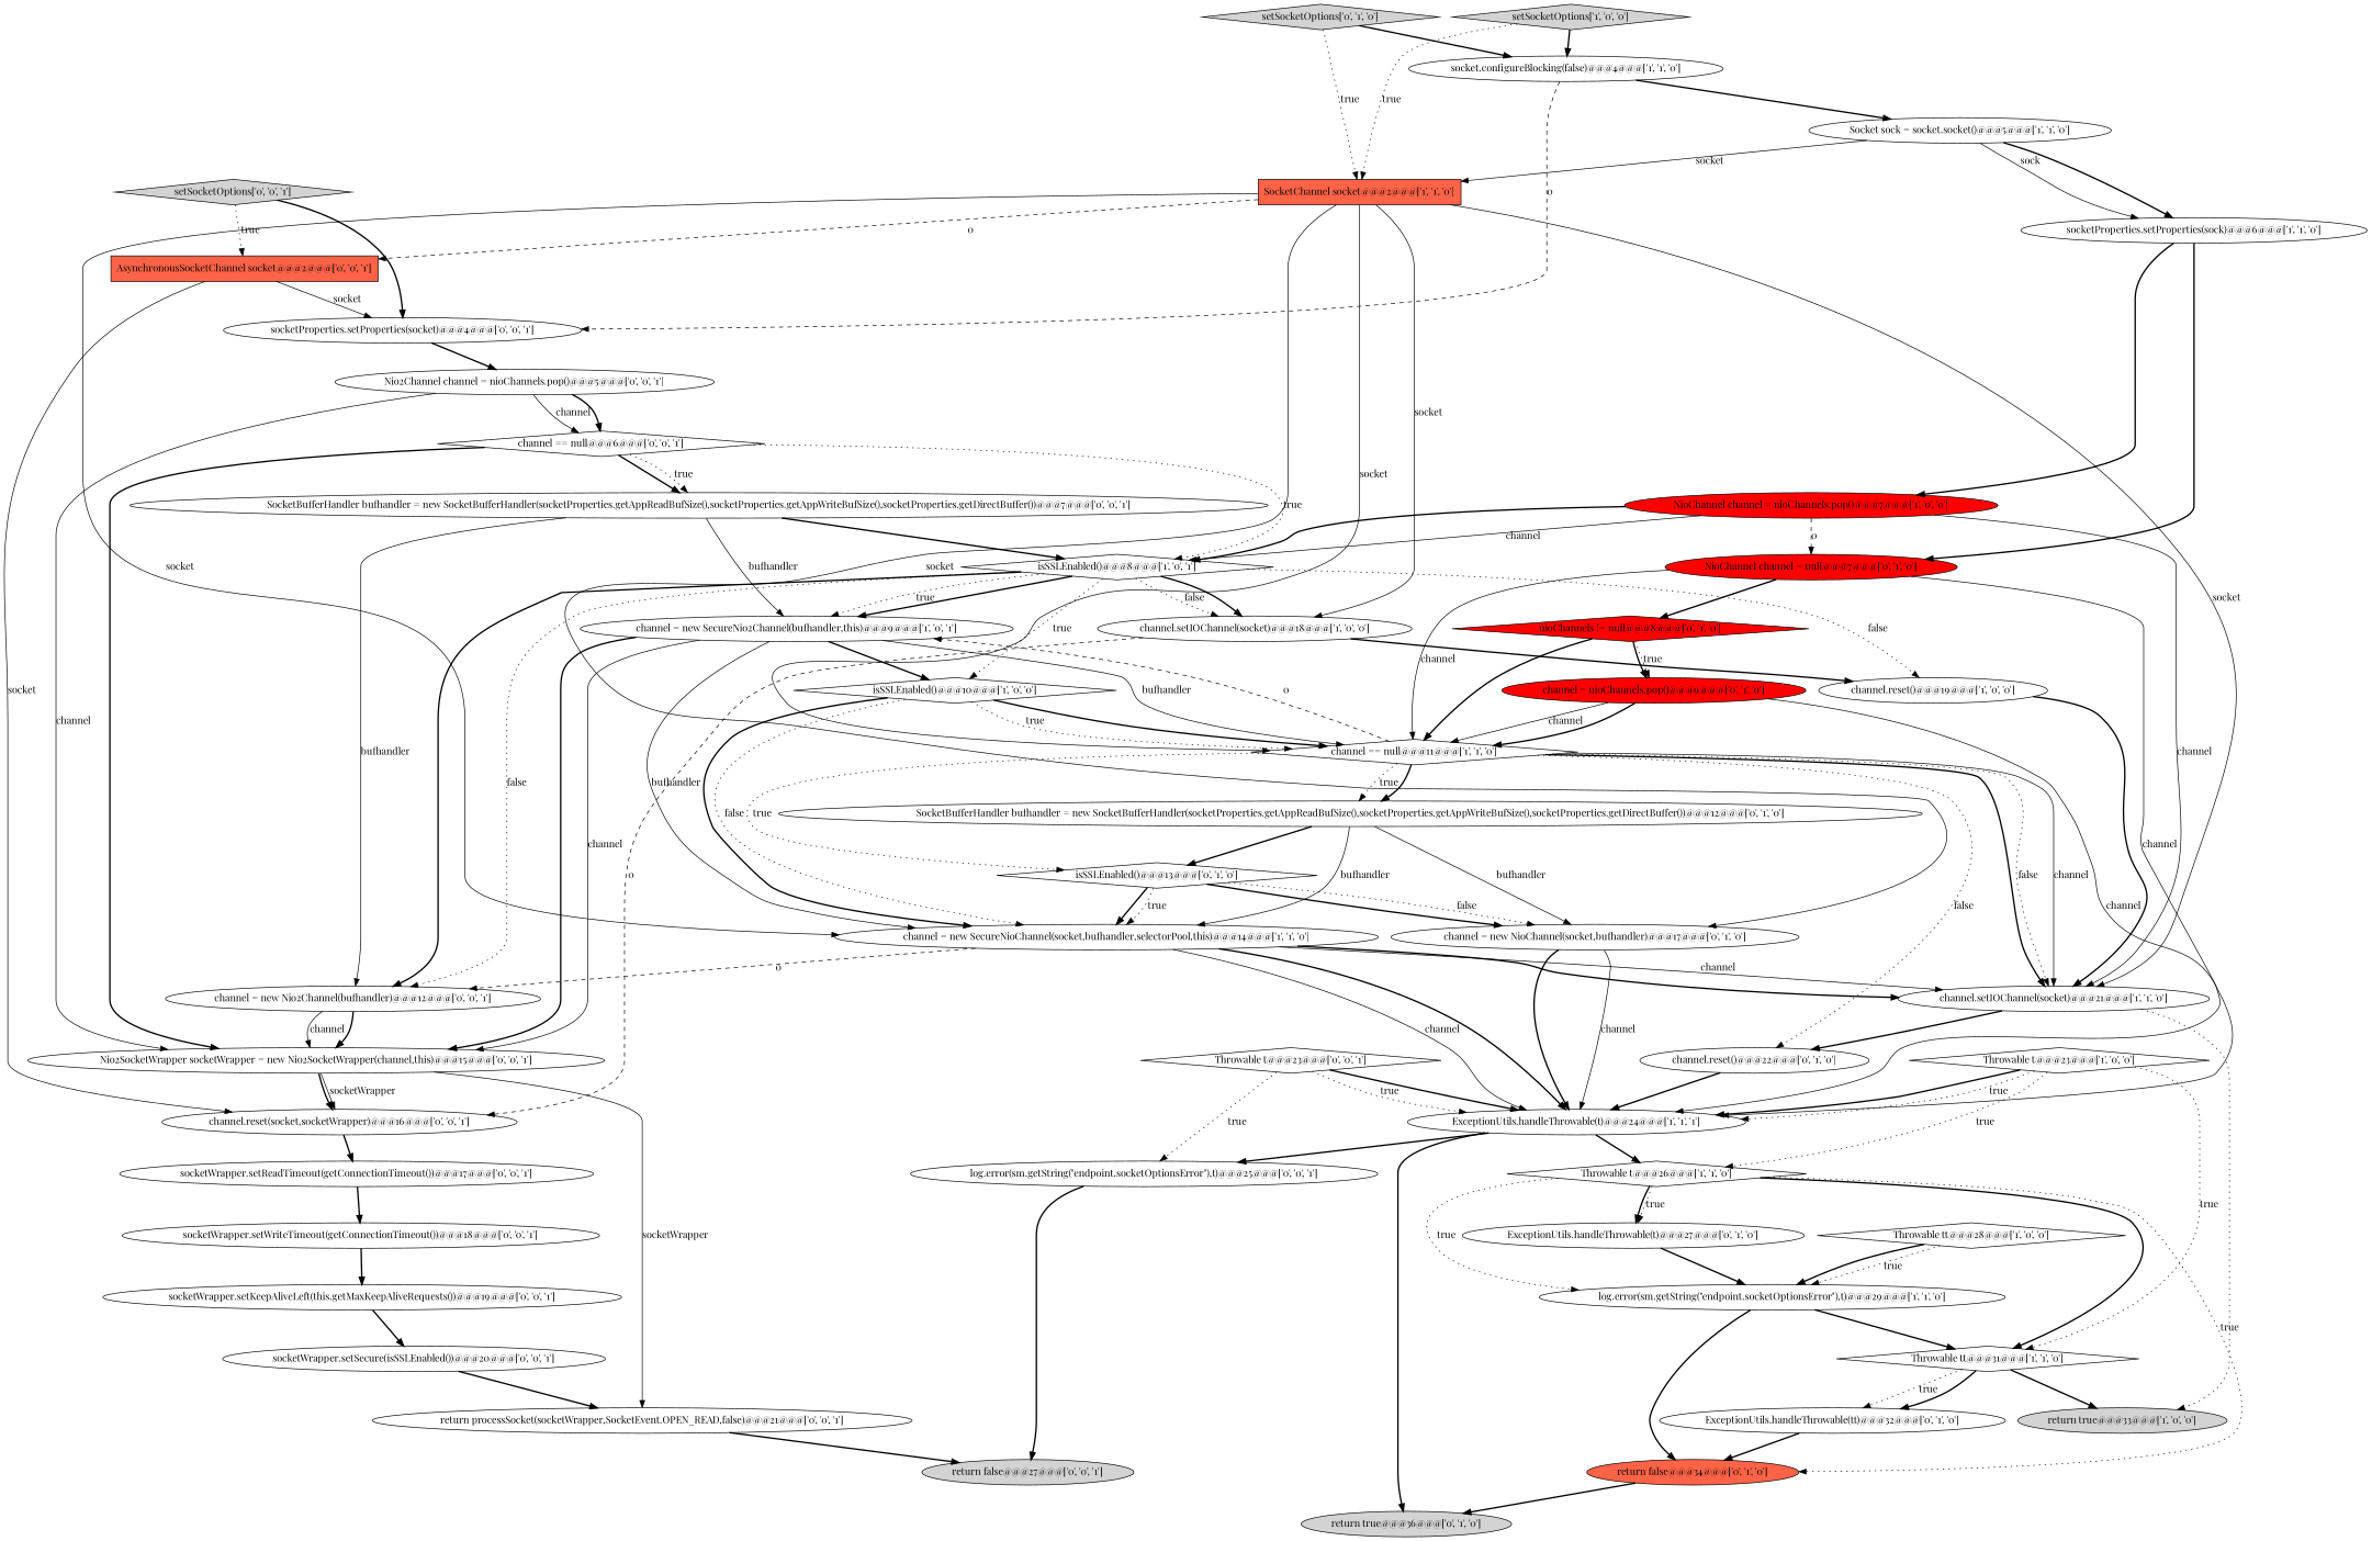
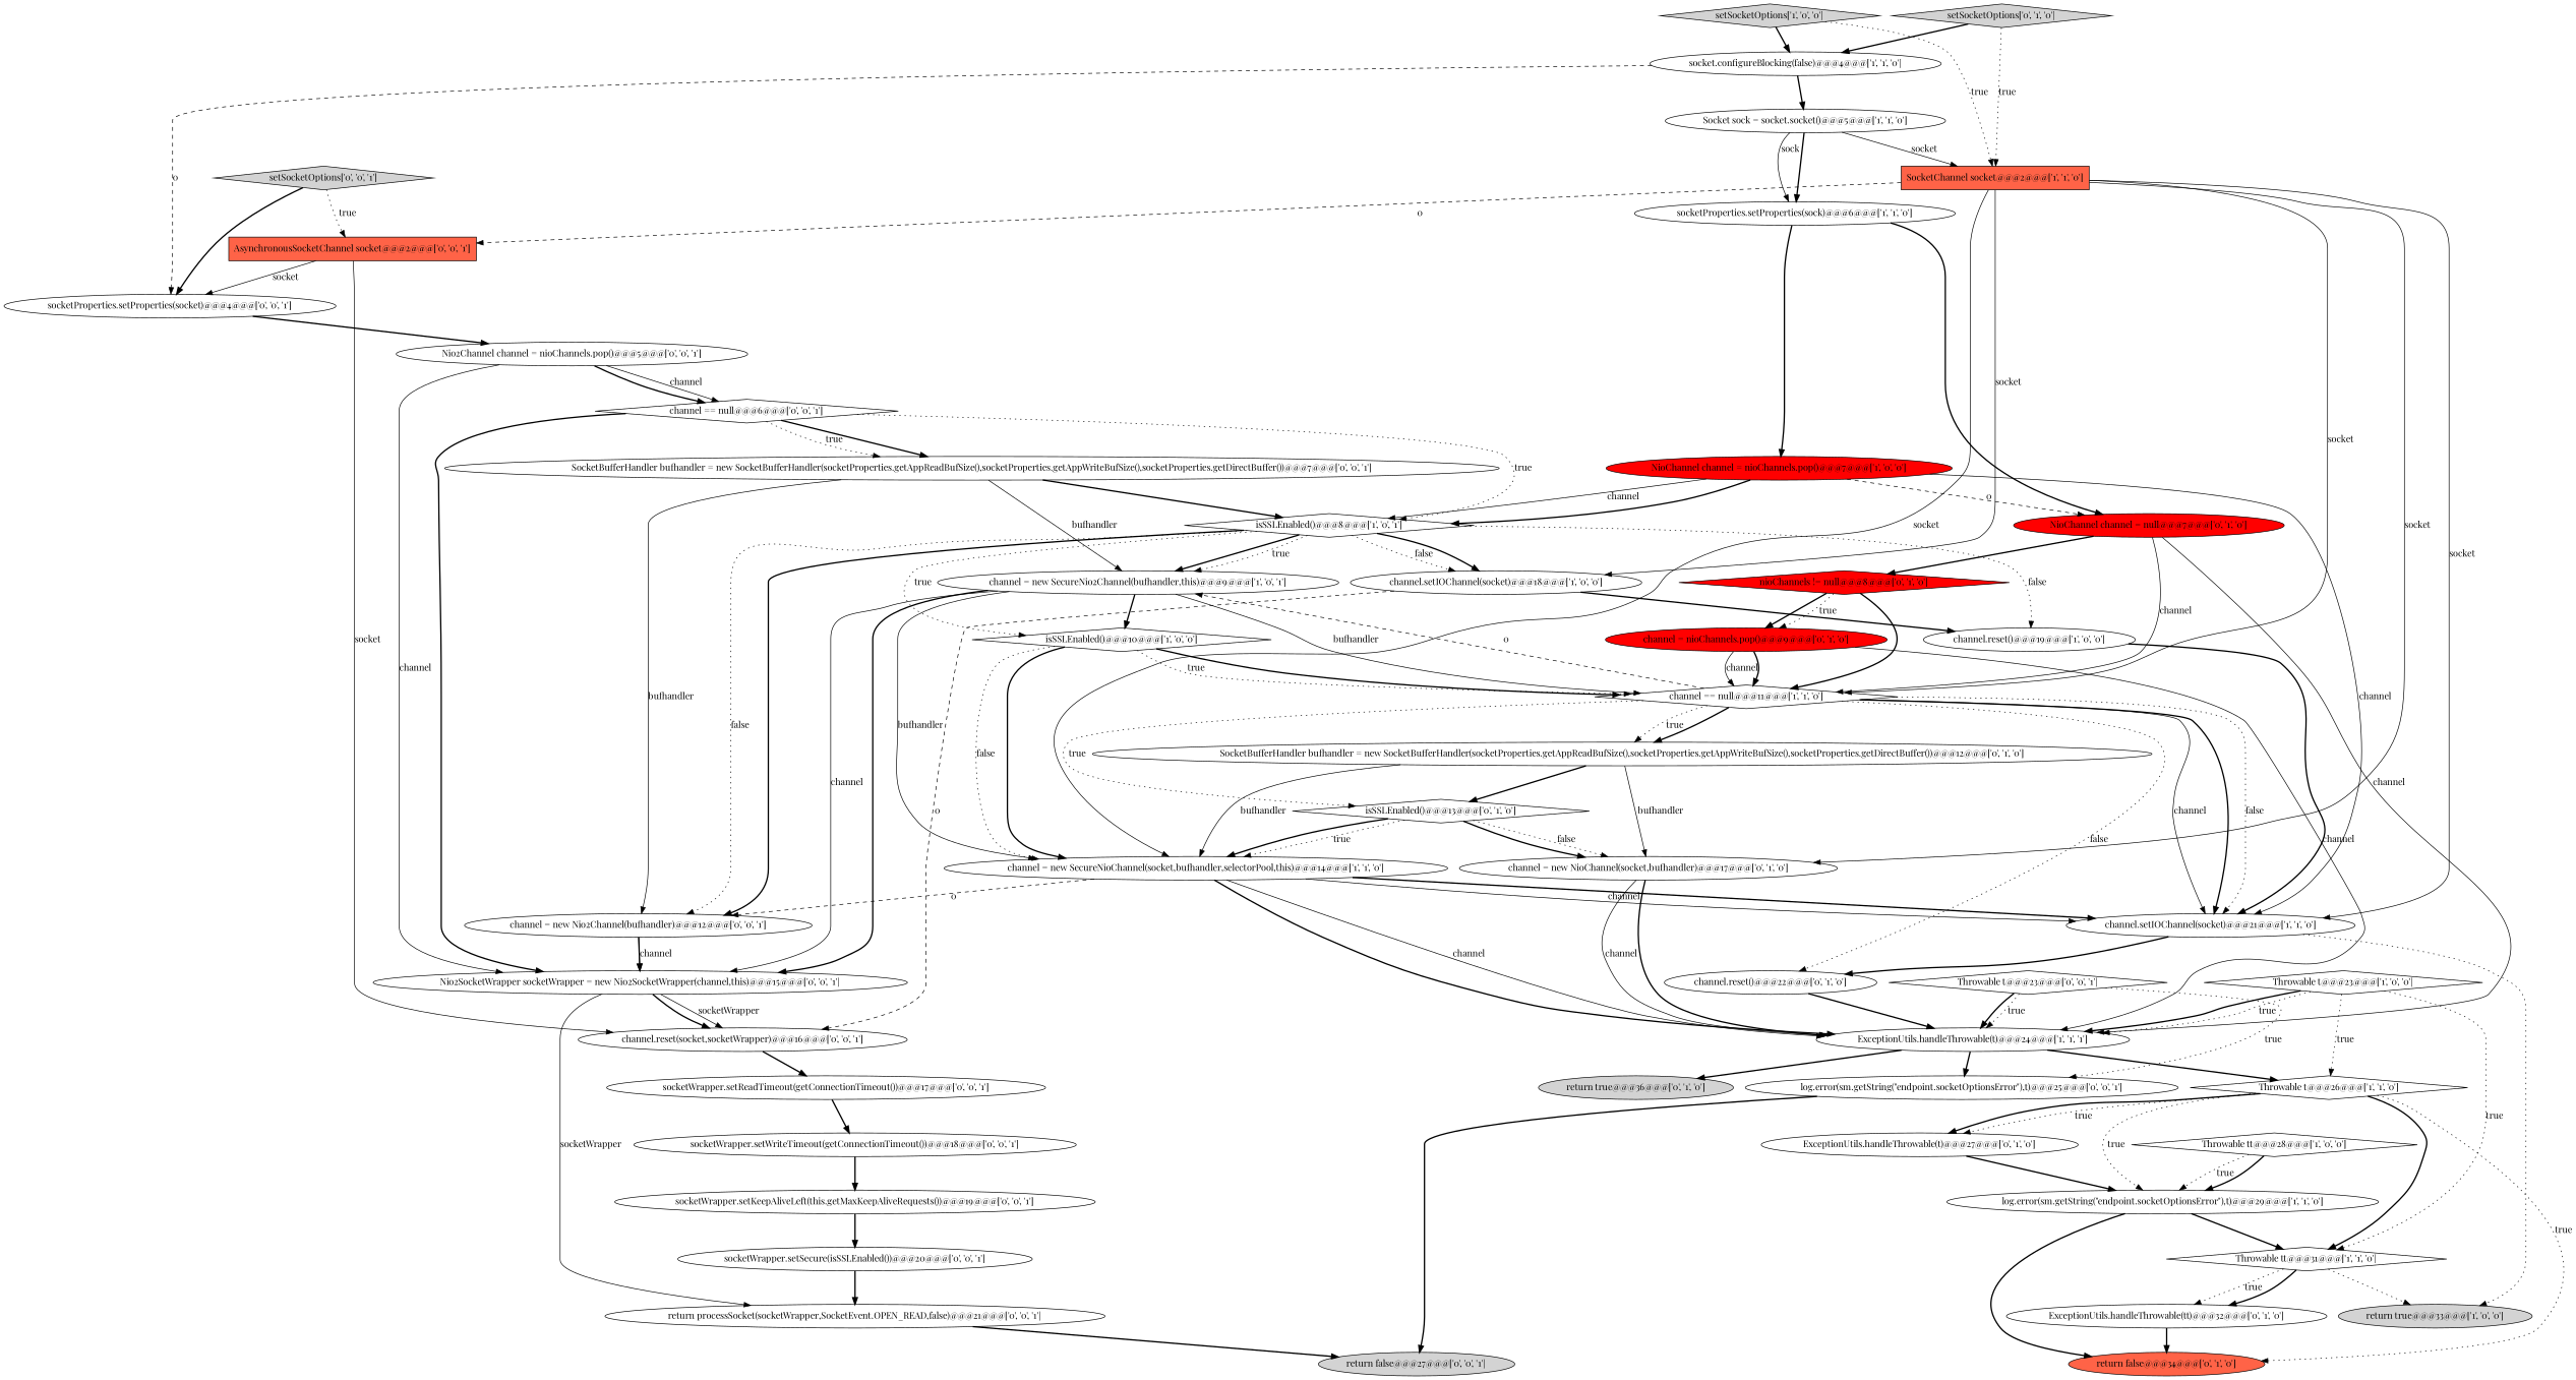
  digraph {
    fontname="Playfair Display"
    node [fillcolor=white fontname="Playfair Display" shape=ellipse style=filled]
    edge [fontname="Playfair Display" style=bold]
    n1 [label="ExceptionUtils.handleThrowable(t)@@@24@@@['1', '1', '1']"]
    n2 [label="log.error(sm.getString(\"endpoint.socketOptionsError\"),t)@@@25@@@['0', '0', '1']"]
    n3 [fillcolor=lightgray label="return true@@@36@@@['0', '1', '0']"]
    n4 [label="Throwable t@@@26@@@['1', '1', '0']" shape=diamond]
    n5 [fillcolor=lightgray label="return false@@@27@@@['0', '0', '1']"]
    n6 [label="log.error(sm.getString(\"endpoint.socketOptionsError\"),t)@@@29@@@['1', '1', '0']"]
    n7 [label="Throwable tt@@@31@@@['1', '1', '0']" shape=diamond]
    n8 [fillcolor=tomato label="return false@@@34@@@['0', '1', '0']"]
    n9 [label="ExceptionUtils.handleThrowable(t)@@@27@@@['0', '1', '0']"]
    n10 [fillcolor=lightgray label="setSocketOptions['0', '0', '1']" shape=diamond]
    n11 [fillcolor=tomato label="AsynchronousSocketChannel socket@@@2@@@['0', '0', '1']" shape=box]
    n12 [label="socketProperties.setProperties(socket)@@@4@@@['0', '0', '1']"]
    n13 [label="channel.reset(socket,socketWrapper)@@@16@@@['0', '0', '1']"]
    n14 [label="Nio2Channel channel = nioChannels.pop()@@@5@@@['0', '0', '1']"]
    n15 [fillcolor=tomato label="SocketChannel socket@@@2@@@['1', '1', '0']" shape=box]
    n16 [label="channel.setIOChannel(socket)@@@21@@@['1', '1', '0']"]
    n17 [label="channel.setIOChannel(socket)@@@18@@@['1', '0', '0']"]
    n18 [label="channel = new SecureNioChannel(socket,bufhandler,selectorPool,this)@@@14@@@['1', '1', '0']"]
    n19 [label="channel = new NioChannel(socket,bufhandler)@@@17@@@['0', '1', '0']"]
    n20 [label="channel == null@@@11@@@['1', '1', '0']" shape=diamond]
    n21 [label="channel.reset()@@@22@@@['0', '1', '0']"]
    n22 [fillcolor=lightgray label="return true@@@33@@@['1', '0', '0']"]
    n23 [label="channel.reset()@@@19@@@['1', '0', '0']"]
    n24 [label="channel = new Nio2Channel(bufhandler)@@@12@@@['0', '0', '1']"]
    n25 [label="channel = new SecureNio2Channel(bufhandler,this)@@@9@@@['1', '0', '1']"]
    n26 [label="SocketBufferHandler bufhandler = new SocketBufferHandler(socketProperties.getAppReadBufSize(),socketProperties.getAppWriteBufSize(),socketProperties.getDirectBuffer())@@@12@@@['0', '1', '0']"]
    n27 [label="isSSLEnabled()@@@13@@@['0', '1', '0']" shape=diamond]
    n28 [label="Socket sock = socket.socket()@@@5@@@['1', '1', '0']"]
    n29 [label="socketProperties.setProperties(sock)@@@6@@@['1', '1', '0']"]
    n30 [fillcolor=red label="NioChannel channel = nioChannels.pop()@@@7@@@['1', '0', '0']"]
    n31 [fillcolor=red label="NioChannel channel = null@@@7@@@['0', '1', '0']"]
    n32 [label="isSSLEnabled()@@@8@@@['1', '0', '1']" shape=diamond]
    n33 [fillcolor=red label="nioChannels != null@@@8@@@['0', '1', '0']" shape=diamond]
    n34 [label="isSSLEnabled()@@@10@@@['1', '0', '0']" shape=diamond]
    n35 [label="Nio2SocketWrapper socketWrapper = new Nio2SocketWrapper(channel,this)@@@15@@@['0', '0', '1']"]
    n36 [label="socketWrapper.setWriteTimeout(getConnectionTimeout())@@@18@@@['0', '0', '1']"]
    n37 [label="socketWrapper.setKeepAliveLeft(this.getMaxKeepAliveRequests())@@@19@@@['0', '0', '1']"]
    n38 [label="socketWrapper.setSecure(isSSLEnabled())@@@20@@@['0', '0', '1']"]
    n39 [label="Throwable tt@@@28@@@['1', '0', '0']" shape=diamond]
    n40 [fillcolor=lightgray label="setSocketOptions['0', '1', '0']" shape=diamond]
    n41 [label="socket.configureBlocking(false)@@@4@@@['1', '1', '0']"]
    n42 [label="Throwable t@@@23@@@['1', '0', '0']" shape=diamond]
    n43 [label="ExceptionUtils.handleThrowable(tt)@@@32@@@['0', '1', '0']"]
    n44 [label="socketWrapper.setReadTimeout(getConnectionTimeout())@@@17@@@['0', '0', '1']"]
    n45 [label="return processSocket(socketWrapper,SocketEvent.OPEN_READ,false)@@@21@@@['0', '0', '1']"]
    n46 [label="SocketBufferHandler bufhandler = new SocketBufferHandler(socketProperties.getAppReadBufSize(),socketProperties.getAppWriteBufSize(),socketProperties.getDirectBuffer())@@@7@@@['0', '0', '1']"]
    n47 [fillcolor=red label="channel = nioChannels.pop()@@@9@@@['0', '1', '0']"]
    n48 [label="channel == null@@@6@@@['0', '0', '1']" shape=diamond]
    n49 [label="Throwable t@@@23@@@['0', '0', '1']" shape=diamond]
    n50 [fillcolor=lightgray label="setSocketOptions['1', '0', '0']" shape=diamond]
    n1 -> n2
    n1 -> n3
    n1 -> n4
    n2 -> n5
    n4 -> n6 [label=true style=dotted]
    n4 -> n7
    n4 -> n8 [label=true style=dotted]
    n4 -> n9
    n4 -> n9 [label=true style=dotted]
    n6 -> n7
    n6 -> n8
-   n7 -> n22
+   n7 -> n22 [style=dotted]
    n7 -> n43 [label=true style=dotted]
    n7 -> n43
-   n8 -> n3
    n9 -> n6
    n10 -> n11 [label=true style=dotted]
    n10 -> n12
    n11 -> n12 [label=socket style=solid]
    n11 -> n13 [label=socket style=solid]
    n12 -> n14
    n13 -> n44
    n14 -> n35 [label=channel style=solid]
    n14 -> n48 [label=channel style=solid]
    n14 -> n48
    n15 -> n11 [label=0 style=dashed]
    n15 -> n16 [label=socket style=solid]
    n15 -> n17 [label=socket style=solid]
    n15 -> n18 [label=socket style=solid]
    n15 -> n19 [label=socket style=solid]
    n15 -> n20 [label=socket style=solid]
    n16 -> n21
    n16 -> n22 [style=dotted]
    n17 -> n13 [label=0 style=dashed]
    n17 -> n23
    n18 -> n1 [label=channel style=solid]
    n18 -> n1
    n18 -> n16
    n18 -> n16 [label=channel style=solid]
    n18 -> n24 [label=0 style=dashed]
    n19 -> n1
    n19 -> n1 [label=channel style=solid]
    n20 -> n16 [label=false style=dotted]
    n20 -> n16 [label=channel style=solid]
    n20 -> n16
    n20 -> n21 [label=false style=dotted]
    n20 -> n25 [label=0 style=dashed]
    n20 -> n26 [label=true style=dotted]
    n20 -> n26
    n20 -> n27 [label=true style=dotted]
    n21 -> n1
    n23 -> n16
    n24 -> n35
    n24 -> n35 [label=channel style=solid]
    n25 -> n18 [label=bufhandler style=solid]
    n25 -> n20 [label=bufhandler style=solid]
    n25 -> n34
    n25 -> n35
    n25 -> n35 [label=channel style=solid]
    n26 -> n18 [label=bufhandler style=solid]
    n26 -> n19 [label=bufhandler style=solid]
    n26 -> n27
    n27 -> n18 [label=true style=dotted]
    n27 -> n18
    n27 -> n19 [label=false style=dotted]
    n27 -> n19
    n28 -> n15 [label=socket style=solid]
    n28 -> n29
    n28 -> n29 [label=sock style=solid]
    n29 -> n30
    n29 -> n31
    n30 -> n16 [label=channel style=solid]
    n30 -> n31 [label=0 style=dashed]
    n30 -> n32
    n30 -> n32 [label=channel style=solid]
    n31 -> n1 [label=channel style=solid]
    n31 -> n20 [label=channel style=solid]
    n31 -> n33
    n32 -> n17
    n32 -> n17 [label=false style=dotted]
    n32 -> n23 [label=false style=dotted]
    n32 -> n24
    n32 -> n24 [label=false style=dotted]
    n32 -> n25
    n32 -> n25 [label=true style=dotted]
    n32 -> n34 [label=true style=dotted]
    n33 -> n20
    n33 -> n47
    n33 -> n47 [label=true style=dotted]
    n34 -> n18 [label=false style=dotted]
    n34 -> n18
    n34 -> n20 [label=true style=dotted]
    n34 -> n20
    n35 -> n13 [label=socketWrapper style=solid]
    n35 -> n13
    n35 -> n45 [label=socketWrapper style=solid]
    n36 -> n37
    n37 -> n38
    n38 -> n45
    n39 -> n6 [label=true style=dotted]
    n39 -> n6
    n40 -> n15 [label=true style=dotted]
    n40 -> n41
    n41 -> n12 [label=0 style=dashed]
    n41 -> n28
    n42 -> n1 [label=true style=dotted]
    n42 -> n1
    n42 -> n4 [label=true style=dotted]
    n42 -> n7 [label=true style=dotted]
    n43 -> n8
    n44 -> n36
    n45 -> n5
    n46 -> n24 [label=bufhandler style=solid]
    n46 -> n25 [label=bufhandler style=solid]
    n46 -> n32
    n47 -> n1 [label=channel style=solid]
    n47 -> n20 [label=channel style=solid]
    n47 -> n20
    n48 -> n32 [label=true style=dotted]
    n48 -> n35
    n48 -> n46
    n48 -> n46 [label=true style=dotted]
    n49 -> n1
    n49 -> n1 [label=true style=dotted]
    n49 -> n2 [label=true style=dotted]
    n50 -> n15 [label=true style=dotted]
    n50 -> n41
  }
